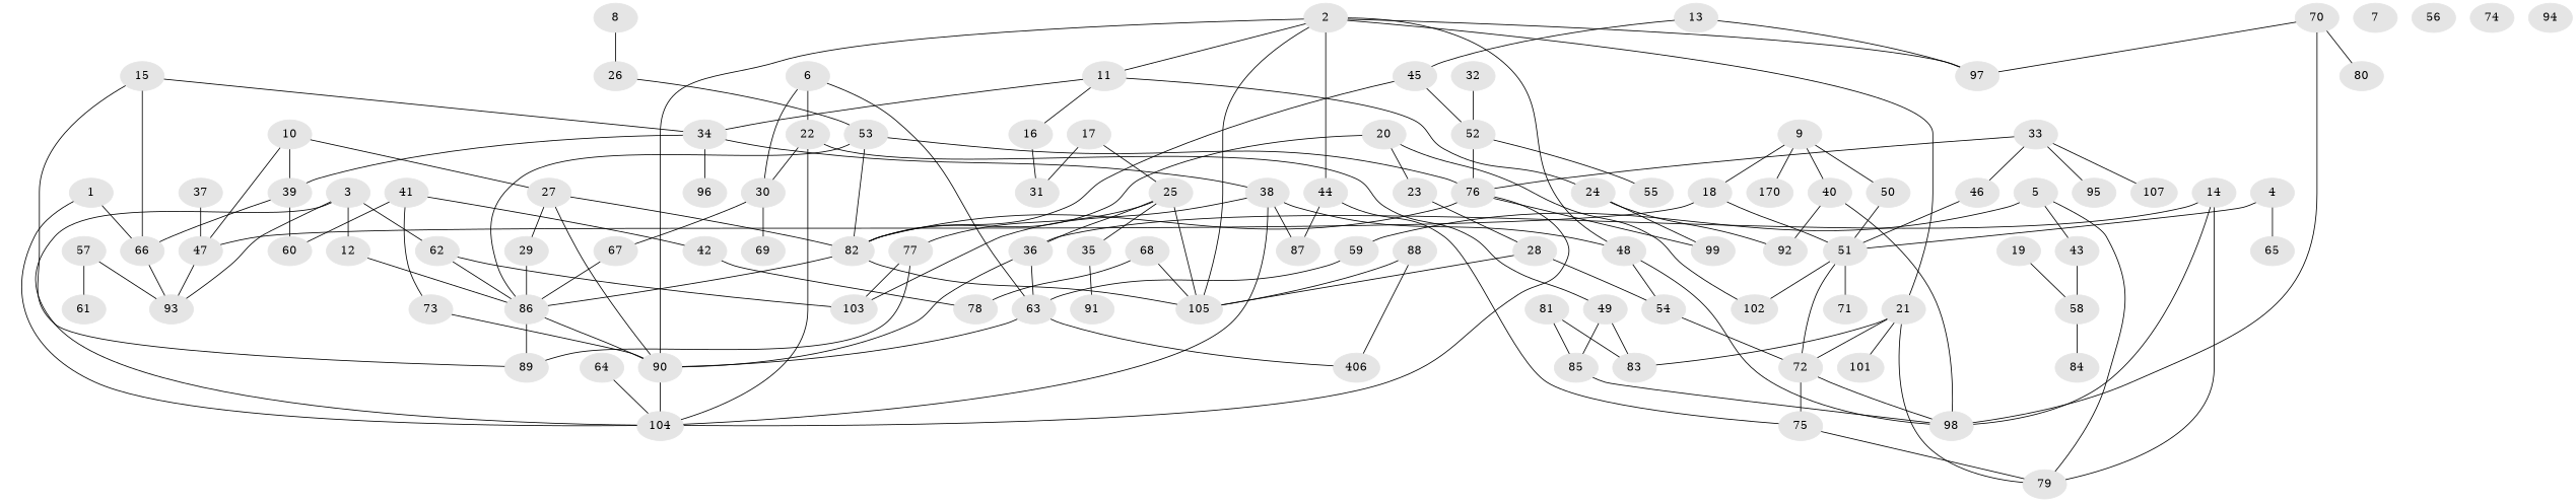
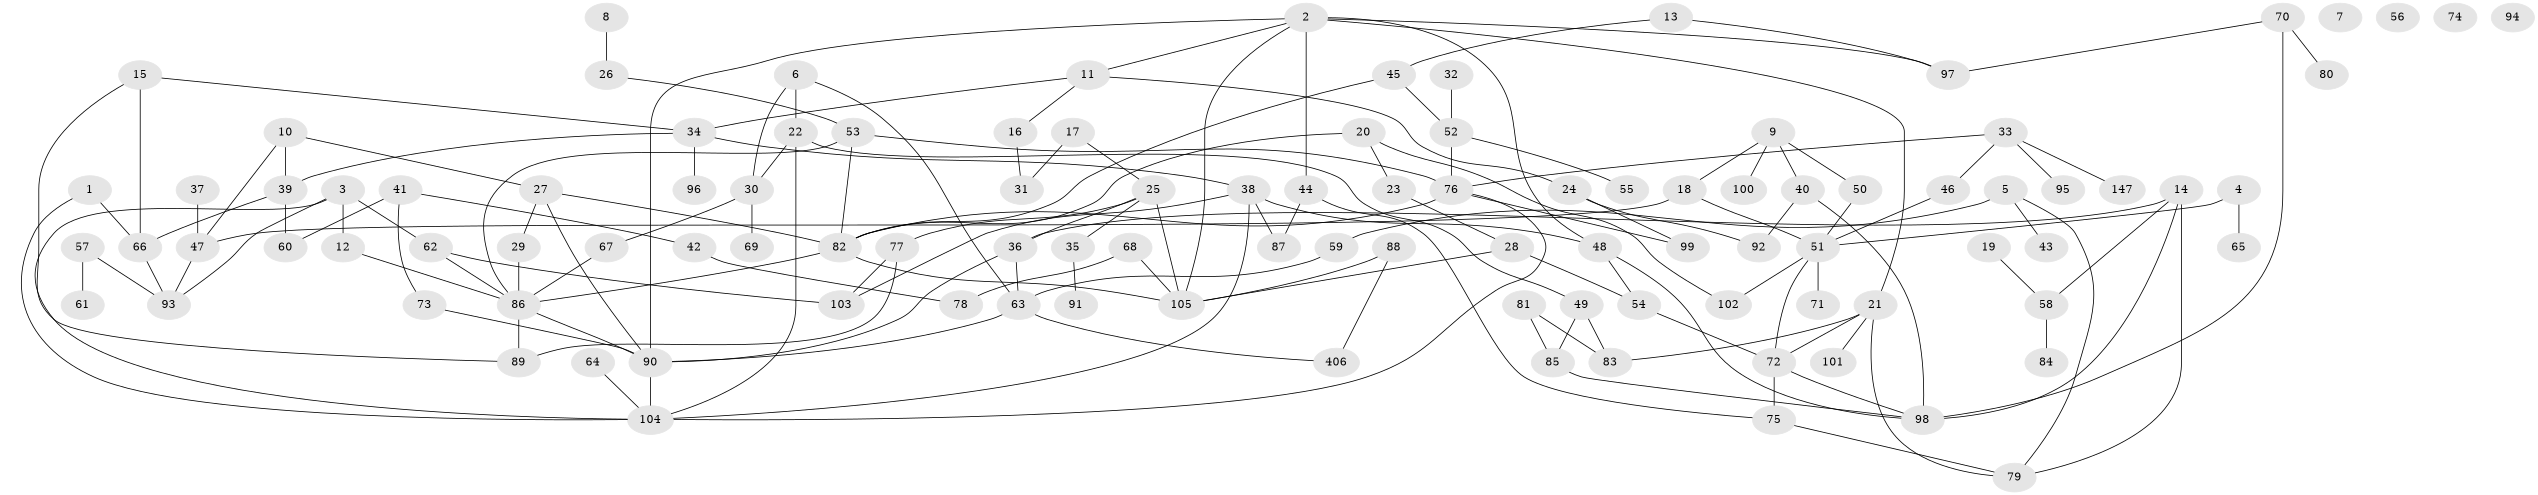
  graph {
    node [color=gray90 style=filled]
    1
    66
    104
    93
    2
    11
    21
    44
    48
    90
    97
    105
    16
    24
    34
    79
    72
    83
    101
    87
    75
    98
    54
    3
    12
    62
    86
    103
    4
    51
    65
    102
    71
    5
    43
    59
    58
    63
    6
    22
    30
    49
    67
    69
    n45 [label=406]
    7
    8
    26
    53
    9
    18
    40
    50
-   100 [label=170]
+   100
    47
    92
    10
    27
    39
    82
    29
    60
    31
    99
    38
    96
    89
    13
    45
    52
    14
    36
    15
    17
    25
    35
    77
    19
    84
    20
    23
    28
    85
    91
    76
    32
    55
    33
    46
    95
-   107
+   107 [label=147]
    37
    41
    42
    73
    78
    56
    57
    61
    64
    68
    70
    80
    74
    81
    88
    94
    1 -- 66
    1 -- 104
    66 -- 93
    2 -- 11
    2 -- 21
    2 -- 44
    2 -- 48
    2 -- 90
    2 -- 97
    2 -- 105
    11 -- 16
    11 -- 24
    11 -- 34
    21 -- 79
    21 -- 72
    21 -- 83
    21 -- 101
    44 -- 87
    44 -- 75
    48 -- 98
    48 -- 54
    90 -- 104
    16 -- 31
    24 -- 92
    24 -- 99
    34 -- 39
    34 -- 38
    34 -- 96
    72 -- 75
    72 -- 98
    75 -- 79
    54 -- 72
    3 -- 104
    3 -- 93
    3 -- 12
    3 -- 62
    12 -- 86
    62 -- 86
    62 -- 103
    86 -- 90
    86 -- 89
    4 -- 51
    4 -- 65
    51 -- 72
    51 -- 102
    51 -- 71
    5 -- 79
    5 -- 43
    5 -- 59
-   43 -- 58
+   14 -- 58
    59 -- 63
    58 -- 84
    63 -- 90
    63 -- n45
    6 -- 63
    6 -- 22
    6 -- 30
    22 -- 104
    22 -- 30
    22 -- 49
    30 -- 67
    30 -- 69
    49 -- 83
    49 -- 85
    67 -- 86
    8 -- 26
    26 -- 53
    53 -- 86
    53 -- 82
    53 -- 76
    9 -- 18
    9 -- 40
    9 -- 50
    9 -- 100
    18 -- 51
    18 -- 47
    40 -- 98
    40 -- 92
    50 -- 51
    47 -- 93
    10 -- 47
    10 -- 27
    10 -- 39
    27 -- 90
    27 -- 82
    27 -- 29
    39 -- 66
    39 -- 60
    82 -- 105
    82 -- 86
    29 -- 86
    38 -- 104
    38 -- 48
    38 -- 87
    38 -- 103
    13 -- 97
    13 -- 45
    45 -- 82
    45 -- 52
    52 -- 76
    52 -- 55
    14 -- 79
    14 -- 98
    14 -- 36
    36 -- 90
    36 -- 63
    15 -- 66
    15 -- 34
    15 -- 89
    17 -- 31
    17 -- 25
    25 -- 105
    25 -- 36
    25 -- 35
    25 -- 77
    35 -- 91
    77 -- 103
    77 -- 89
    19 -- 58
    20 -- 102
    20 -- 82
    20 -- 23
    23 -- 28
    28 -- 105
    28 -- 54
    85 -- 98
    76 -- 104
    76 -- 82
    76 -- 99
    32 -- 52
    33 -- 76
    33 -- 46
    33 -- 95
    33 -- 107
    46 -- 51
    37 -- 47
    41 -- 60
    41 -- 42
    41 -- 73
    42 -- 78
    73 -- 90
    57 -- 93
    57 -- 61
    64 -- 104
    68 -- 105
    68 -- 78
    70 -- 97
    70 -- 98
    70 -- 80
    81 -- 83
    81 -- 85
    88 -- 105
    88 -- n45
  }
